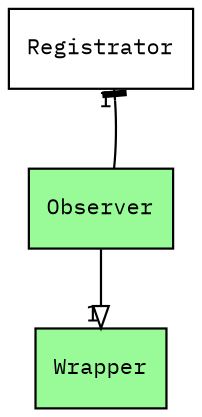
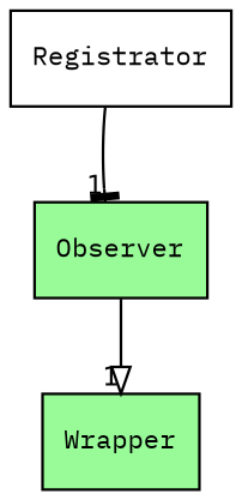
  digraph {
    compound=true
    fontname="IBM Plex Mono"
    node [fillcolor=palegreen fontname="IBM Plex Mono" fontsize=10 shape=box style=filled]
    edge [fontname="IBM Plex Mono" headlabel=1 labeldistance=1.5 labelfontname=Helvetica labelfontsize=10 style=solid]
    n1 [fillcolor=white label=Registrator pencolor=black]
    n2 [label=Observer]
    n3 [label=Wrapper]
-   n2 -> n1 [arrowhead=tee]
+   n1 -> n2 [arrowhead=tee]
    n2 -> n3 [arrowhead=onormal]
  }
